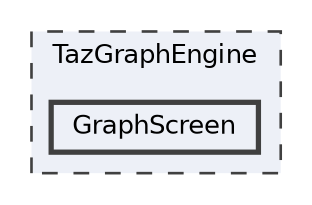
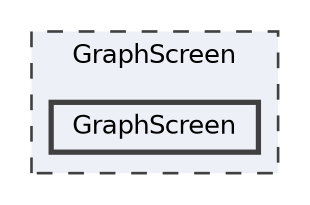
  digraph {
    compound=true
    n1 [color=grey25 fillcolor="#edf0f7" fontname=Helvetica fontsize=10 height=0.2 label=GraphScreen shape=box style="filled,bold" width=0.4]
    subgraph cluster_1 {
      bgcolor="#edf0f7"
      fontname=Helvetica
      fontsize=10
-     label=TazGraphEngine
+     label=GraphScreen
      pencolor=grey25
      style="filled,dashed"
      n1
    }
  }
